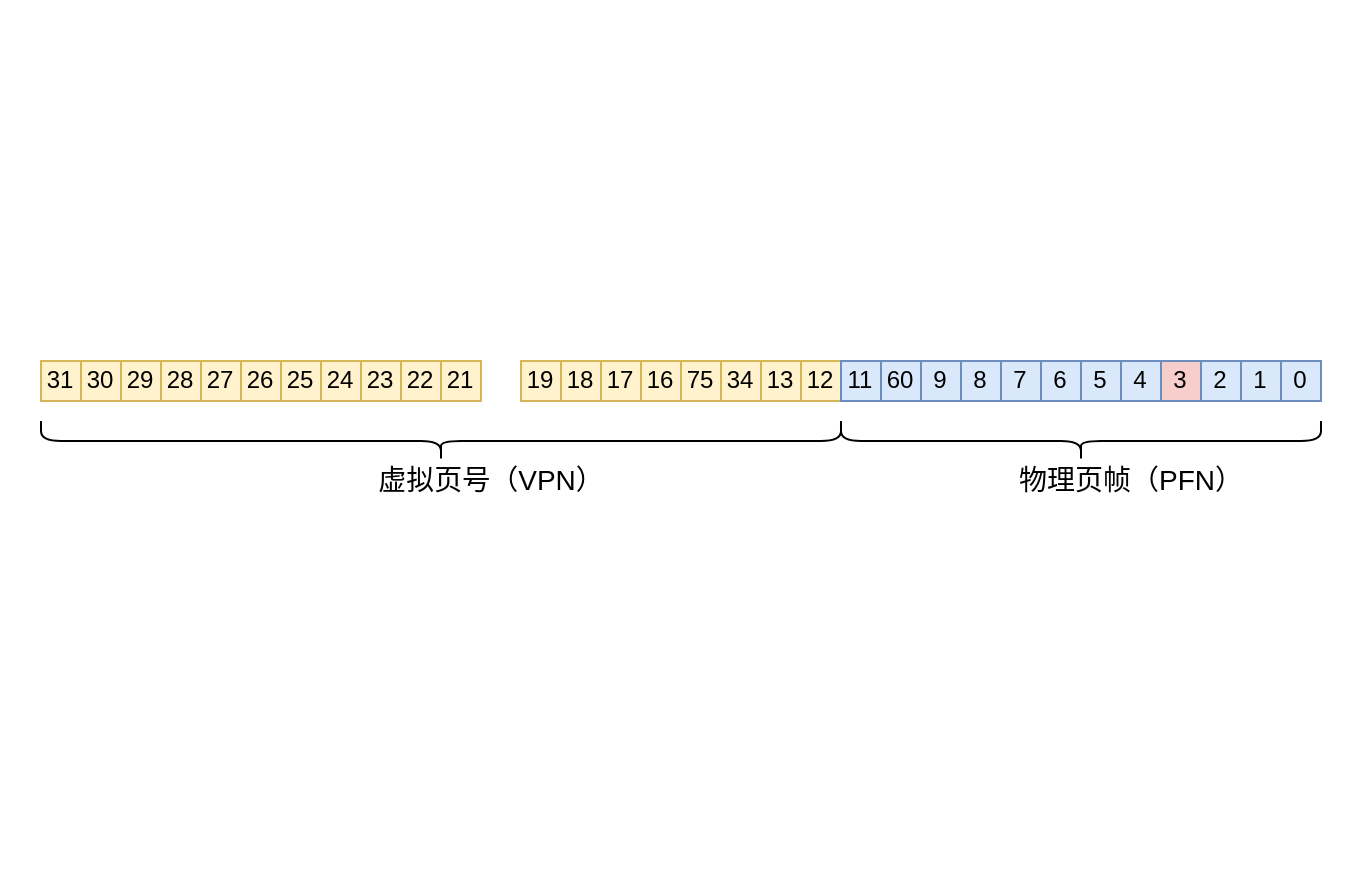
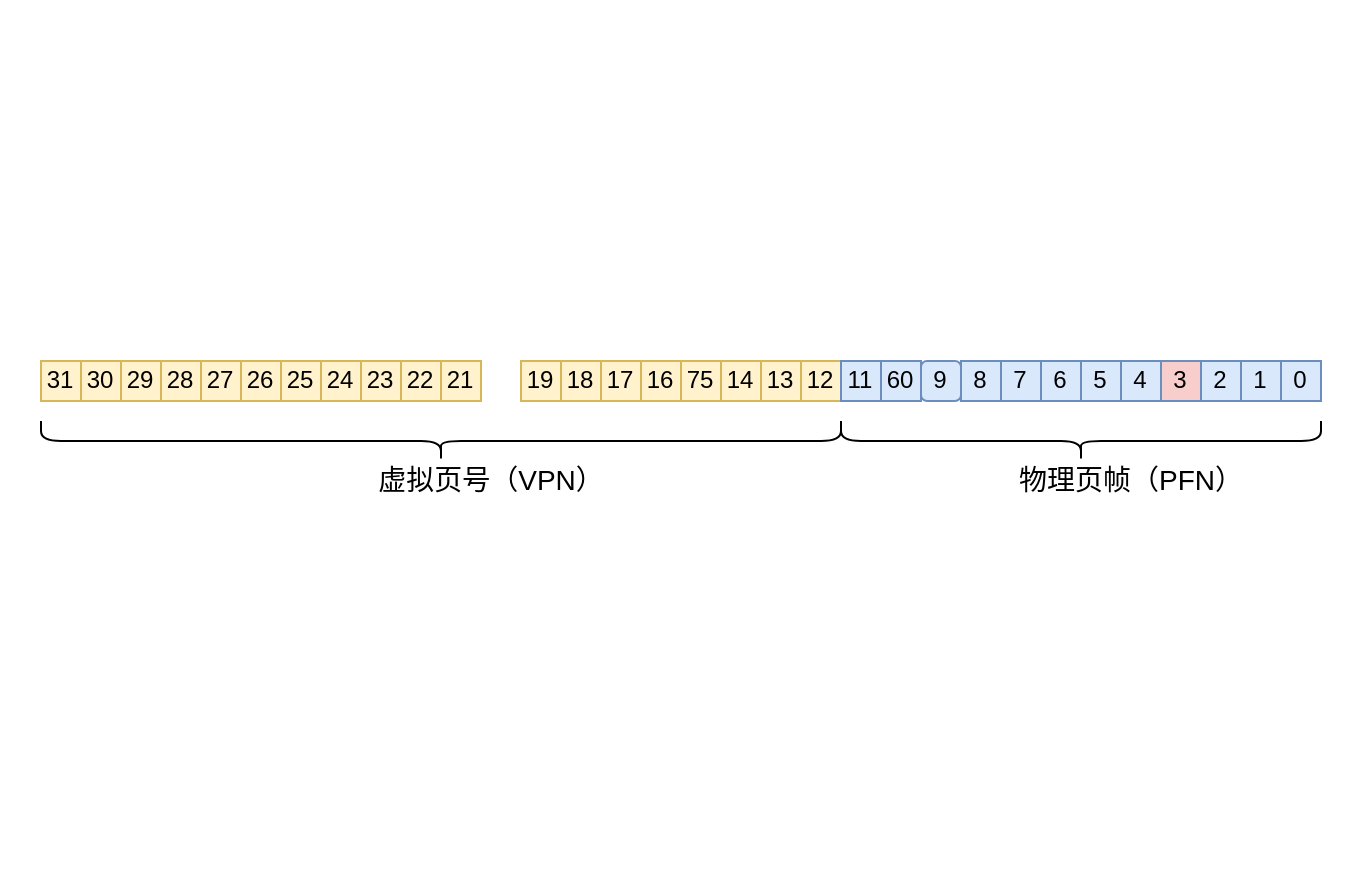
  <mxCell id="0" />
  <mxCell id="1" parent="0" />
  <mxCell id="2" value="" style="group" vertex="1" connectable="0" parent="1"><mxGeometry x="220" y="180" width="440" height="20" as="geometry" /></mxCell>
  <mxCell id="3" value="" style="group" vertex="1" connectable="0" parent="2"><mxGeometry width="220" height="20" as="geometry" /></mxCell>
  <mxCell id="4" value="21" style="rounded=0;whiteSpace=wrap;html=1;fillColor=#fff2cc;strokeColor=#d6b656;" vertex="1" parent="3"><mxGeometry width="20" height="20" as="geometry" /></mxCell>
  <mxCell id="5" value="19" style="rounded=0;whiteSpace=wrap;html=1;fillColor=#fff2cc;strokeColor=#d6b656;" vertex="1" parent="3"><mxGeometry x="40" width="20" height="20" as="geometry" /></mxCell>
  <mxCell id="6" value="18" style="rounded=0;whiteSpace=wrap;html=1;fillColor=#fff2cc;strokeColor=#d6b656;" vertex="1" parent="3"><mxGeometry x="60" width="20" height="20" as="geometry" /></mxCell>
  <mxCell id="7" value="17" style="rounded=0;whiteSpace=wrap;html=1;fillColor=#fff2cc;strokeColor=#d6b656;" vertex="1" parent="3"><mxGeometry x="80" width="20" height="20" as="geometry" /></mxCell>
  <mxCell id="8" value="16" style="rounded=0;whiteSpace=wrap;html=1;fillColor=#fff2cc;strokeColor=#d6b656;" vertex="1" parent="3"><mxGeometry x="100" width="20" height="20" as="geometry" /></mxCell>
  <mxCell id="9" value="75" style="rounded=0;whiteSpace=wrap;html=1;fillColor=#fff2cc;strokeColor=#d6b656;" vertex="1" parent="3"><mxGeometry x="120" width="20" height="20" as="geometry" /></mxCell>
- <mxCell id="10" value="34" style="rounded=0;whiteSpace=wrap;html=1;fillColor=#fff2cc;strokeColor=#d6b656;" vertex="1" parent="3"><mxGeometry x="140" width="20" height="20" as="geometry" /></mxCell>
+ <mxCell id="10" value="14" style="rounded=0;whiteSpace=wrap;html=1;fillColor=#fff2cc;strokeColor=#d6b656;" vertex="1" parent="3"><mxGeometry x="140" width="20" height="20" as="geometry" /></mxCell>
  <mxCell id="11" value="13" style="rounded=0;whiteSpace=wrap;html=1;fillColor=#fff2cc;strokeColor=#d6b656;" vertex="1" parent="3"><mxGeometry x="160" width="20" height="20" as="geometry" /></mxCell>
  <mxCell id="12" value="12" style="rounded=0;whiteSpace=wrap;html=1;fillColor=#fff2cc;strokeColor=#d6b656;" vertex="1" parent="3"><mxGeometry x="180" width="20" height="20" as="geometry" /></mxCell>
  <mxCell id="13" value="11" style="rounded=0;whiteSpace=wrap;html=1;fillColor=#dae8fc;strokeColor=#6c8ebf;" vertex="1" parent="3"><mxGeometry x="200" width="20" height="20" as="geometry" /></mxCell>
  <mxCell id="14" value="" style="group" vertex="1" connectable="0" parent="2"><mxGeometry x="220" width="220" height="20" as="geometry" /></mxCell>
  <mxCell id="15" value="60" style="rounded=0;whiteSpace=wrap;html=1;fillColor=#dae8fc;strokeColor=#6c8ebf;" vertex="1" parent="14"><mxGeometry width="20" height="20" as="geometry" /></mxCell>
- <mxCell id="16" value="9" style="rounded=0;whiteSpace=wrap;html=1;fillColor=#dae8fc;strokeColor=#6c8ebf;" vertex="1" parent="14"><mxGeometry x="20" width="20" height="20" as="geometry" /></mxCell>
+ <mxCell id="16" value="9" style="whiteSpace=wrap;html=1;fillColor=#dae8fc;strokeColor=#6c8ebf;rounded=1;" vertex="1" parent="14"><mxGeometry x="20" width="20" height="20" as="geometry" /></mxCell>
  <mxCell id="17" value="8" style="rounded=0;whiteSpace=wrap;html=1;fillColor=#dae8fc;strokeColor=#6c8ebf;" vertex="1" parent="14"><mxGeometry x="40" width="20" height="20" as="geometry" /></mxCell>
  <mxCell id="18" value="7" style="rounded=0;whiteSpace=wrap;html=1;fillColor=#dae8fc;strokeColor=#6c8ebf;" vertex="1" parent="14"><mxGeometry x="60" width="20" height="20" as="geometry" /></mxCell>
  <mxCell id="19" value="6" style="rounded=0;whiteSpace=wrap;html=1;fillColor=#dae8fc;strokeColor=#6c8ebf;" vertex="1" parent="14"><mxGeometry x="80" width="20" height="20" as="geometry" /></mxCell>
  <mxCell id="20" value="5" style="rounded=0;whiteSpace=wrap;html=1;fillColor=#dae8fc;strokeColor=#6c8ebf;" vertex="1" parent="14"><mxGeometry x="100" width="20" height="20" as="geometry" /></mxCell>
  <mxCell id="21" value="4" style="rounded=0;whiteSpace=wrap;html=1;fillColor=#dae8fc;strokeColor=#6c8ebf;" vertex="1" parent="14"><mxGeometry x="120" width="20" height="20" as="geometry" /></mxCell>
  <mxCell id="22" value="3" style="rounded=0;whiteSpace=wrap;html=1;fillColor=#f8cecc;strokeColor=#6c8ebf;" vertex="1" parent="14"><mxGeometry x="140" width="20" height="20" as="geometry" /></mxCell>
  <mxCell id="23" value="2" style="rounded=0;whiteSpace=wrap;html=1;fillColor=#dae8fc;strokeColor=#6c8ebf;" vertex="1" parent="14"><mxGeometry x="160" width="20" height="20" as="geometry" /></mxCell>
  <mxCell id="24" value="1" style="rounded=0;whiteSpace=wrap;html=1;fillColor=#dae8fc;strokeColor=#6c8ebf;" vertex="1" parent="14"><mxGeometry x="180" width="20" height="20" as="geometry" /></mxCell>
  <mxCell id="25" value="0" style="rounded=0;whiteSpace=wrap;html=1;fillColor=#dae8fc;strokeColor=#6c8ebf;" vertex="1" parent="14"><mxGeometry x="200" width="20" height="20" as="geometry" /></mxCell>
  <mxCell id="26" value="31" style="rounded=0;whiteSpace=wrap;html=1;fillColor=#fff2cc;strokeColor=#d6b656;" vertex="1" parent="1"><mxGeometry x="20" y="180" width="20" height="20" as="geometry" /></mxCell>
  <mxCell id="27" value="30" style="rounded=0;whiteSpace=wrap;html=1;fillColor=#fff2cc;strokeColor=#d6b656;" vertex="1" parent="1"><mxGeometry x="40" y="180" width="20" height="20" as="geometry" /></mxCell>
  <mxCell id="28" value="29" style="rounded=0;whiteSpace=wrap;html=1;fillColor=#fff2cc;strokeColor=#d6b656;" vertex="1" parent="1"><mxGeometry x="60" y="180" width="20" height="20" as="geometry" /></mxCell>
  <mxCell id="29" value="28" style="rounded=0;whiteSpace=wrap;html=1;fillColor=#fff2cc;strokeColor=#d6b656;" vertex="1" parent="1"><mxGeometry x="80" y="180" width="20" height="20" as="geometry" /></mxCell>
  <mxCell id="30" value="27" style="rounded=0;whiteSpace=wrap;html=1;fillColor=#fff2cc;strokeColor=#d6b656;" vertex="1" parent="1"><mxGeometry x="100" y="180" width="20" height="20" as="geometry" /></mxCell>
  <mxCell id="31" value="26" style="rounded=0;whiteSpace=wrap;html=1;fillColor=#fff2cc;strokeColor=#d6b656;" vertex="1" parent="1"><mxGeometry x="120" y="180" width="20" height="20" as="geometry" /></mxCell>
  <mxCell id="32" value="25" style="rounded=0;whiteSpace=wrap;html=1;fillColor=#fff2cc;strokeColor=#d6b656;" vertex="1" parent="1"><mxGeometry x="140" y="180" width="20" height="20" as="geometry" /></mxCell>
  <mxCell id="33" value="24" style="rounded=0;whiteSpace=wrap;html=1;fillColor=#fff2cc;strokeColor=#d6b656;" vertex="1" parent="1"><mxGeometry x="160" y="180" width="20" height="20" as="geometry" /></mxCell>
  <mxCell id="34" value="23" style="rounded=0;whiteSpace=wrap;html=1;fillColor=#fff2cc;strokeColor=#d6b656;" vertex="1" parent="1"><mxGeometry x="180" y="180" width="20" height="20" as="geometry" /></mxCell>
  <mxCell id="35" value="22" style="rounded=0;whiteSpace=wrap;html=1;fillColor=#fff2cc;strokeColor=#d6b656;" vertex="1" parent="1"><mxGeometry x="200" y="180" width="20" height="20" as="geometry" /></mxCell>
  <mxCell id="36" value="" style="shape=curlyBracket;whiteSpace=wrap;html=1;rounded=1;rotation=-90;" vertex="1" parent="1"><mxGeometry x="210" y="20" width="20" height="400" as="geometry" /></mxCell>
  <mxCell id="37" value="" style="shape=curlyBracket;whiteSpace=wrap;html=1;rounded=1;rotation=-90;" vertex="1" parent="1"><mxGeometry x="530" y="100" width="20" height="240" as="geometry" /></mxCell>
  <mxCell id="38" value="虚拟页号（VPN）" style="text;html=1;align=center;verticalAlign=middle;resizable=0;points=[];autosize=1;fontSize=14;" vertex="1" parent="1"><mxGeometry x="180" y="230" width="130" height="20" as="geometry" /></mxCell>
  <mxCell id="39" value="物理页帧（PFN）" style="text;html=1;align=center;verticalAlign=middle;resizable=0;points=[];autosize=1;fontSize=14;" vertex="1" parent="1"><mxGeometry x="500" y="230" width="130" height="20" as="geometry" /></mxCell>
